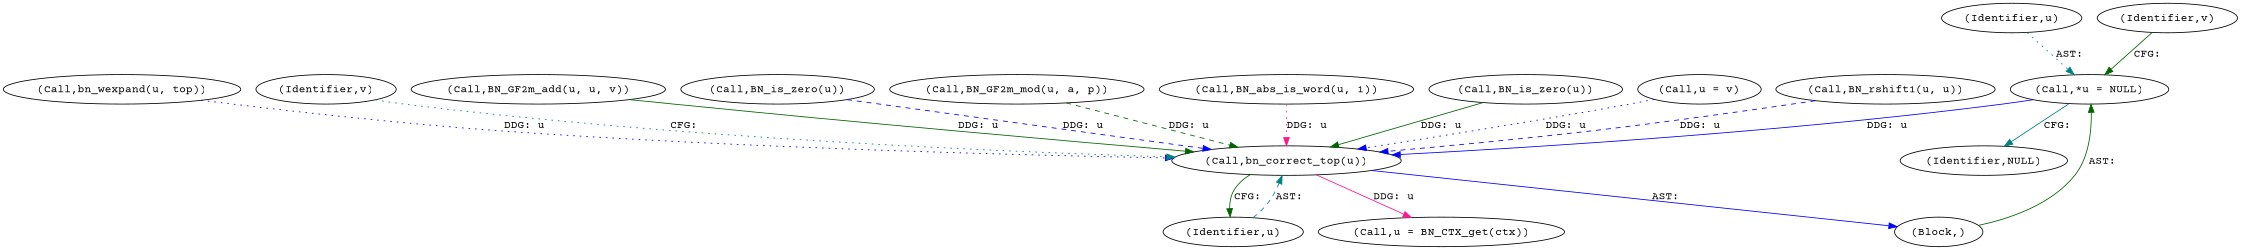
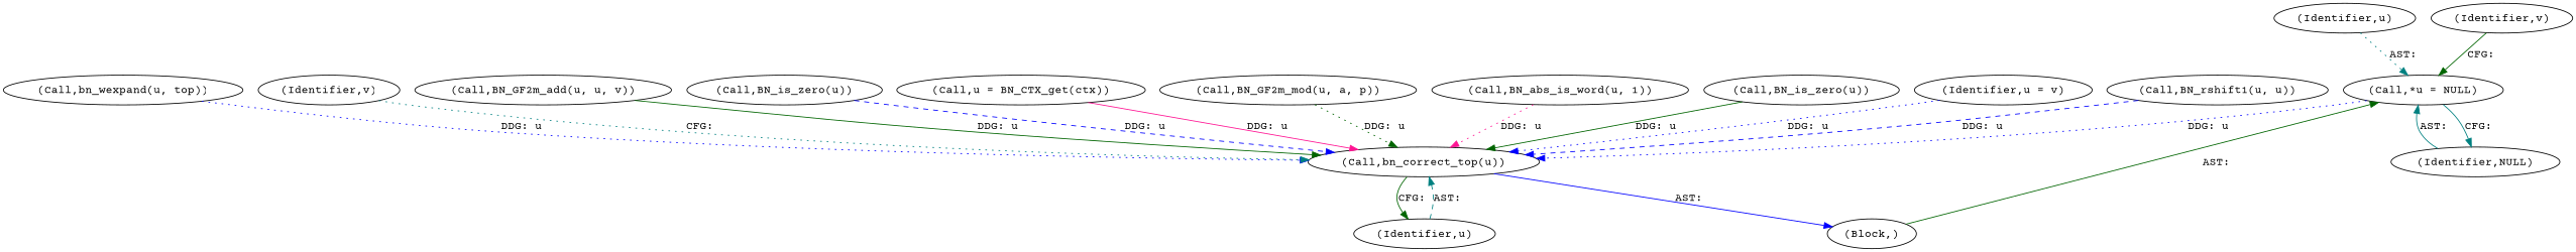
  digraph {
    fontname="Courier Prime"
    node [fontname="Courier Prime"]
    edge [color=blue fontname="Courier Prime" style=solid]
    n1 [label="(Call,*u = NULL)"]
    n2 [label="(Call,bn_correct_top(u))"]
    n3 [label="(Identifier,NULL)"]
    n4 [label="(Block,)"]
    n5 [label="(Identifier,u)"]
    n6 [label="(Call,bn_wexpand(u, top))"]
    n7 [label="(Identifier,v)"]
    n8 [label="(Identifier,u)"]
    n9 [label="(Call,BN_GF2m_add(u, u, v))"]
    n10 [label="(Call,BN_is_zero(u))"]
    n11 [label="(Call,u = BN_CTX_get(ctx))"]
    n12 [label="(Call,BN_GF2m_mod(u, a, p))"]
    n13 [label="(Call,BN_abs_is_word(u, 1))"]
    n14 [label="(Call,BN_is_zero(u))"]
-   n15 [label="(Call,u = v)"]
+   n15 [label="(Identifier,u = v)"]
    n16 [label="(Identifier,v)"]
    n17 [label="(Call,BN_rshift1(u, u))"]
-   n1 -> n2 [label="DDG: u"]
+   n1 -> n2 [label="DDG: u" style=dotted]
    n1 -> n3 [color=teal label="CFG: "]
    n2 -> n4 [label="AST: "]
    n2 -> n5 [color=darkgreen label="CFG: "]
+   n3 -> n1 [color=teal label="AST: "]
    n4 -> n1 [color=darkgreen label="AST: "]
    n5 -> n2 [color=teal label="AST: " style=dashed]
    n6 -> n2 [label="DDG: u" style=dotted]
    n7 -> n2 [color=teal label="CFG: " style=dotted]
    n8 -> n1 [color=teal label="AST: " style=dotted]
    n9 -> n2 [color=darkgreen label="DDG: u"]
    n10 -> n2 [label="DDG: u" style=dashed]
-   n2 -> n11 [color=deeppink label="DDG: u"]
-   n12 -> n2 [color=darkgreen label="DDG: u" style=dashed]
+   n11 -> n2 [color=deeppink label="DDG: u"]
+   n12 -> n2 [color=darkgreen label="DDG: u" style=dotted]
    n13 -> n2 [color=deeppink label="DDG: u" style=dotted]
    n14 -> n2 [color=darkgreen label="DDG: u"]
    n15 -> n2 [label="DDG: u" style=dotted]
    n16 -> n1 [color=darkgreen label="CFG: "]
    n17 -> n2 [label="DDG: u" style=dashed]
  }
